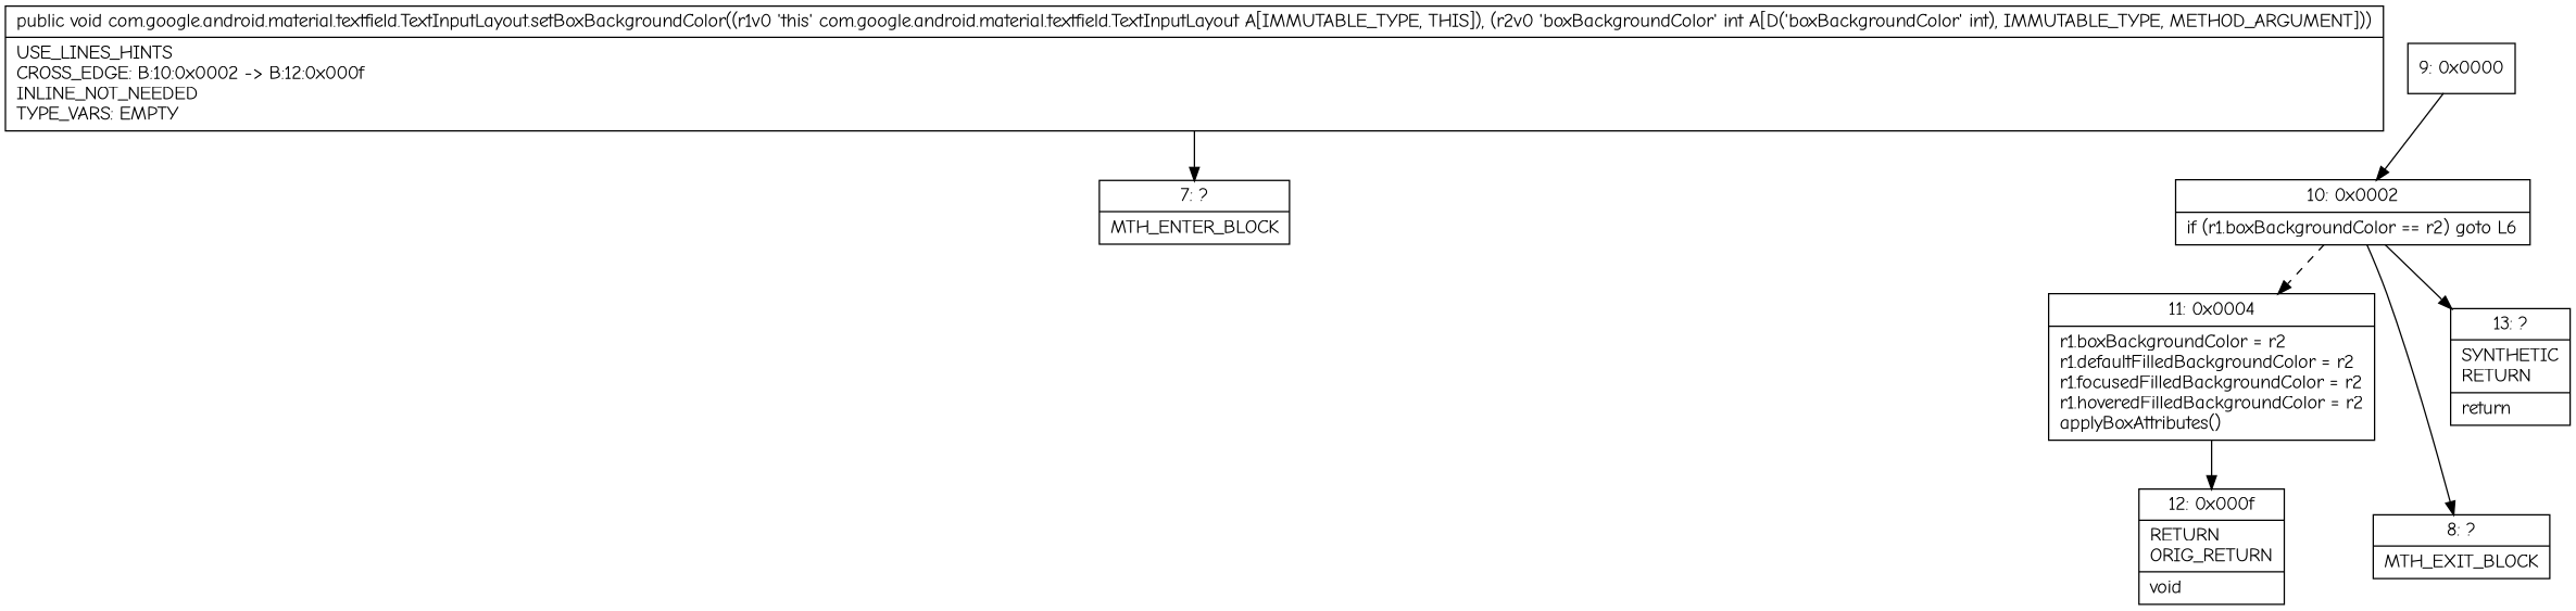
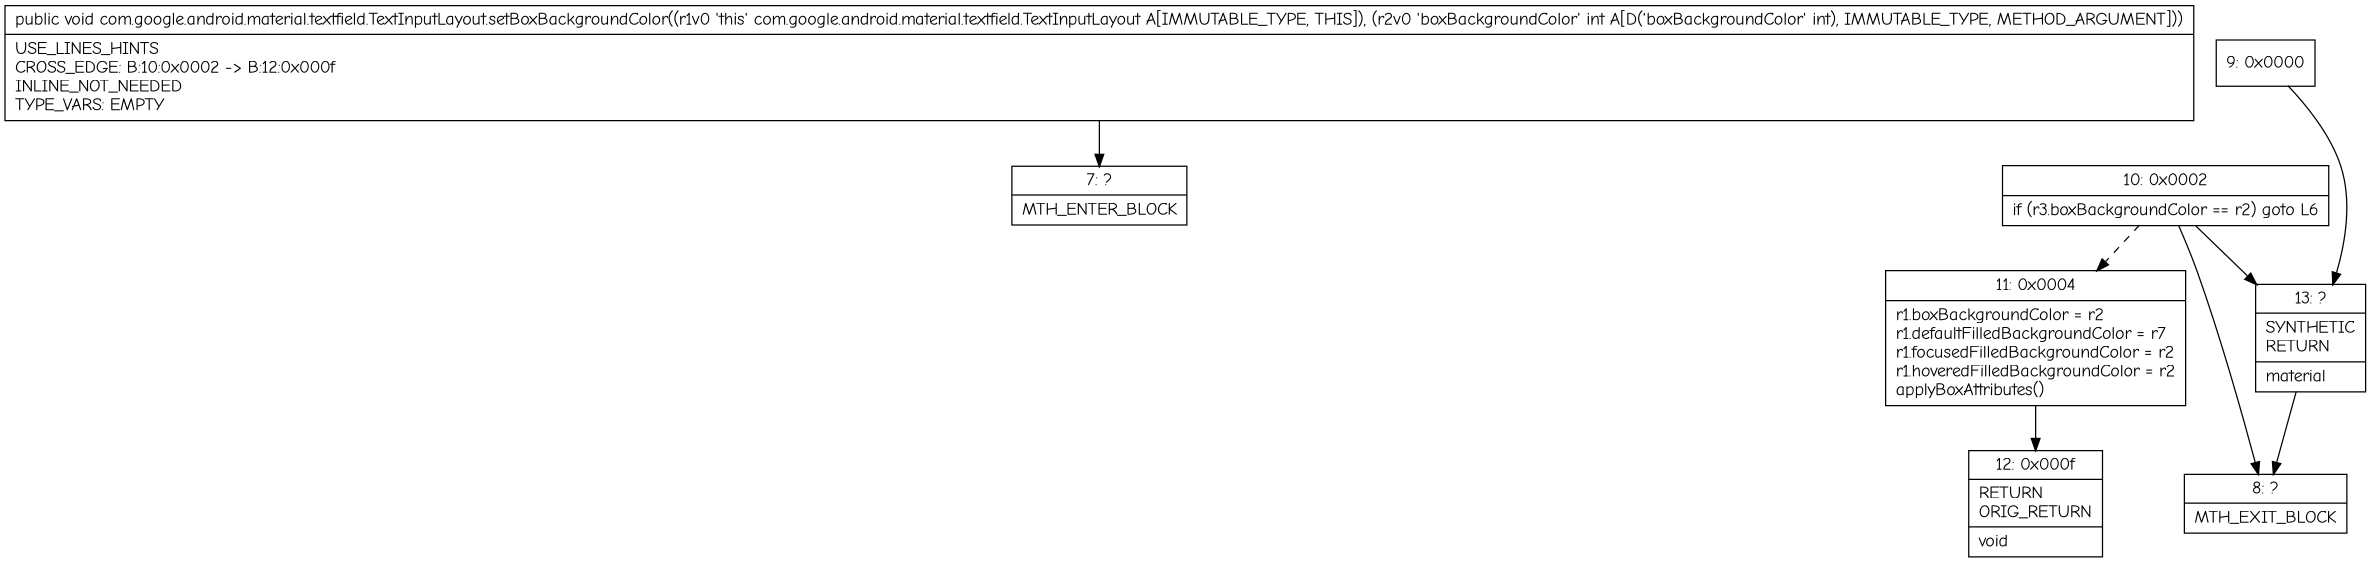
  digraph {
    fontname="Comic Neue"
    node [fontname="Comic Neue" shape=record]
    edge [fontname="Comic Neue"]
    n1 [label="{7\:\ ?|MTH_ENTER_BLOCK\l}"]
    n2 [label="{9\:\ 0x0000}"]
-   n3 [label="{10\:\ 0x0002|if (r1.boxBackgroundColor == r2) goto L6\l}"]
-   n4 [label="{11\:\ 0x0004|r1.boxBackgroundColor = r2\lr1.defaultFilledBackgroundColor = r2\lr1.focusedFilledBackgroundColor = r2\lr1.hoveredFilledBackgroundColor = r2\lapplyBoxAttributes()\l}"]
-   n5 [label="{13\:\ ?|SYNTHETIC\lRETURN\l|return\l}"]
+   n3 [label="{10\:\ 0x0002|if (r3.boxBackgroundColor == r2) goto L6\l}"]
+   n4 [label="{11\:\ 0x0004|r1.boxBackgroundColor = r2\lr1.defaultFilledBackgroundColor = r7\lr1.focusedFilledBackgroundColor = r2\lr1.hoveredFilledBackgroundColor = r2\lapplyBoxAttributes()\l}"]
+   n5 [label="{13\:\ ?|SYNTHETIC\lRETURN\l|material\l}"]
    n6 [label="{8\:\ ?|MTH_EXIT_BLOCK\l}"]
    n7 [label="{12\:\ 0x000f|RETURN\lORIG_RETURN\l|void\l}"]
    n8 [label="{public void com.google.android.material.textfield.TextInputLayout.setBoxBackgroundColor((r1v0 'this' com.google.android.material.textfield.TextInputLayout A[IMMUTABLE_TYPE, THIS]), (r2v0 'boxBackgroundColor' int A[D('boxBackgroundColor' int), IMMUTABLE_TYPE, METHOD_ARGUMENT]))  | USE_LINES_HINTS\lCROSS_EDGE: B:10:0x0002 \-\> B:12:0x000f\lINLINE_NOT_NEEDED\lTYPE_VARS: EMPTY\l}"]
-   n2 -> n3
+   n2 -> n5
    n3 -> n4 [style=dashed]
    n3 -> n5
    n3 -> n6
    n4 -> n7
+   n5 -> n6
    n8 -> n1
  }
